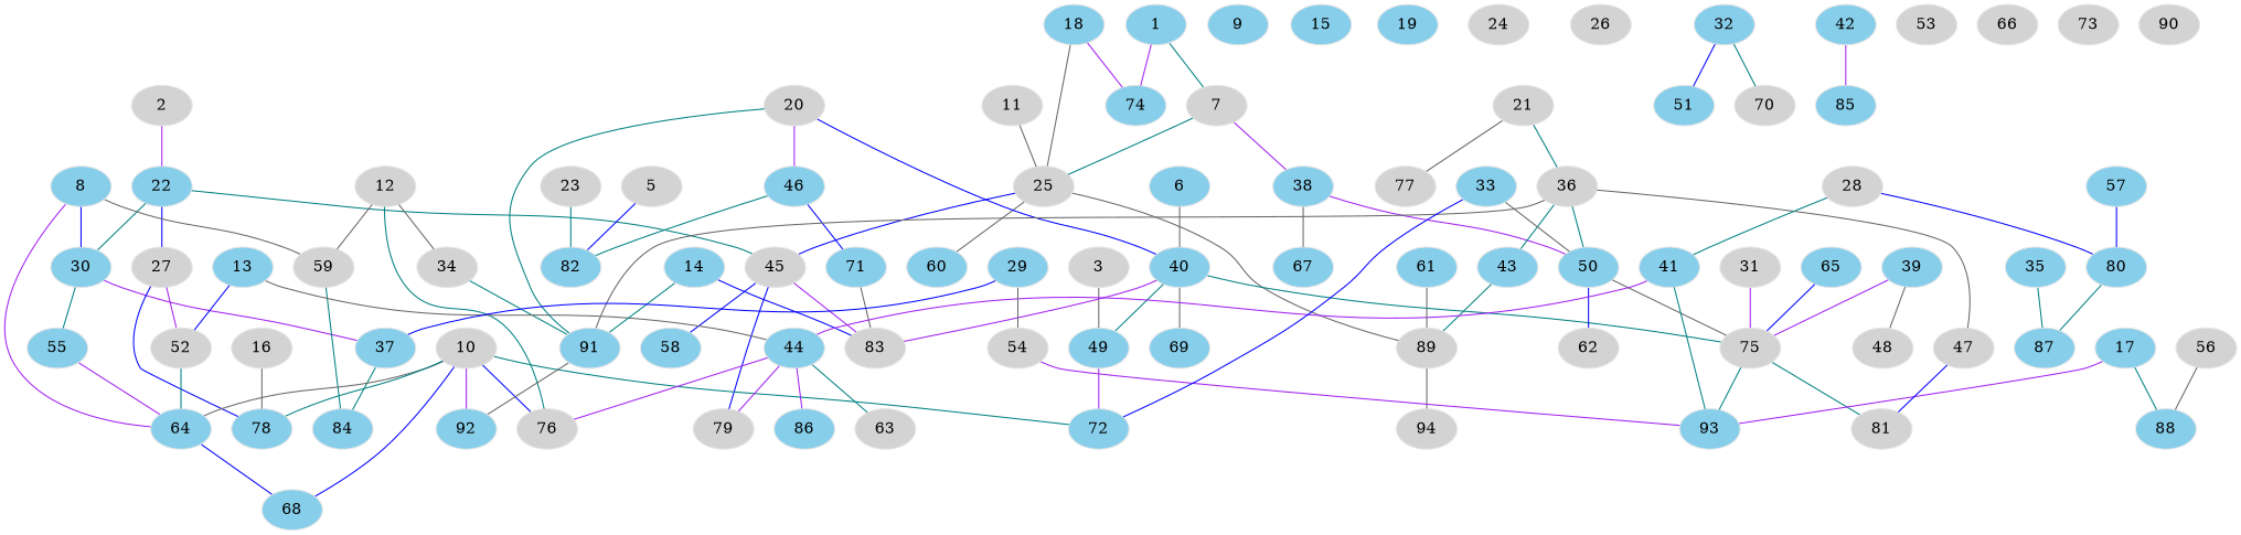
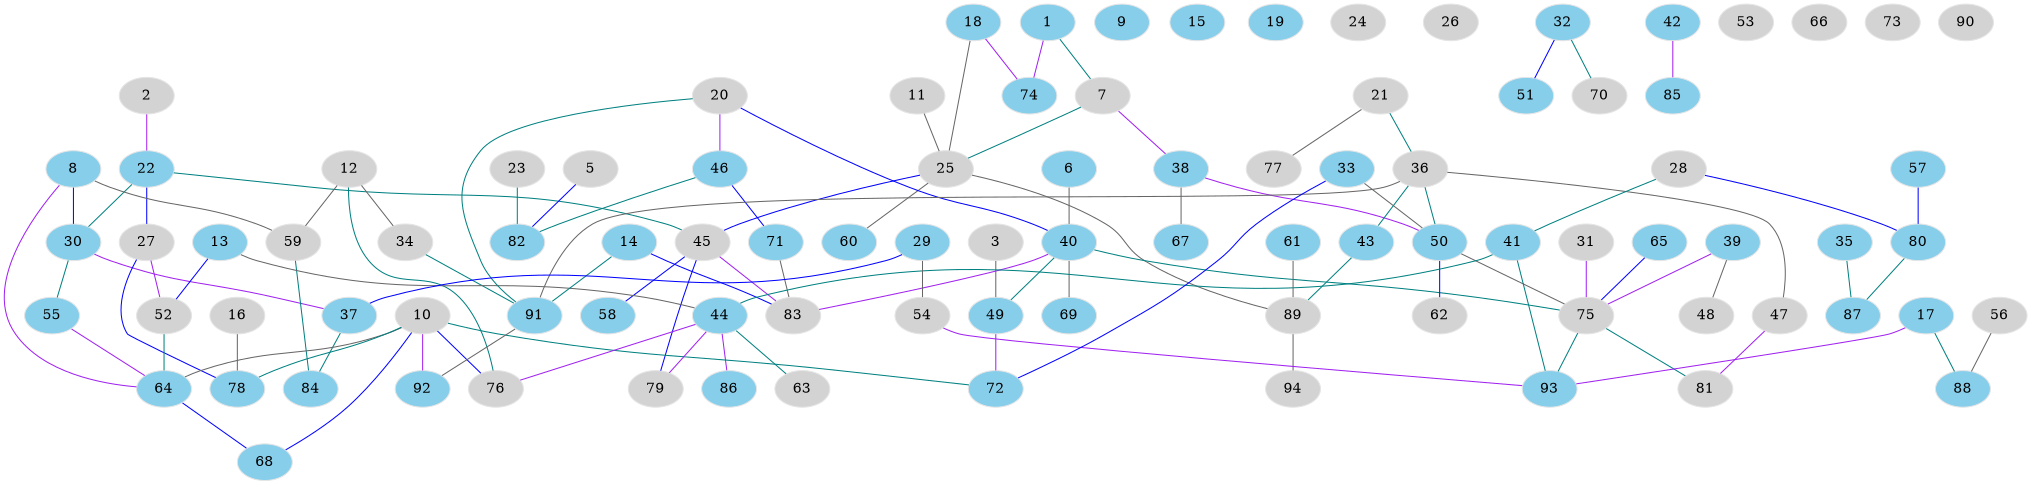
  graph {
    node [color=gray90 fillcolor=skyblue style=filled]
    edge [color=teal]
    7 [fillcolor=lightgrey]
    1
    74
    25 [fillcolor=lightgrey]
    38
    2 [fillcolor=lightgrey]
    22
    30
    27 [fillcolor=lightgrey]
    45 [fillcolor=lightgrey]
    3 [fillcolor=lightgrey]
    49
    72
    23 [fillcolor=lightgrey]
    82
    89 [fillcolor=lightgrey]
    43
    59 [fillcolor=lightgrey]
    84
    5 [fillcolor=lightgrey]
    6
    40
    83 [fillcolor=lightgrey]
    75 [fillcolor=lightgrey]
    69
    60
    50
    67
    8
    64
    37
    55
    68
    9
    10 [fillcolor=lightgrey]
    76 [fillcolor=lightgrey]
    78
    92
    11 [fillcolor=lightgrey]
    12 [fillcolor=lightgrey]
    34 [fillcolor=lightgrey]
    91
    13
    44
    52 [fillcolor=lightgrey]
    86
    63 [fillcolor=lightgrey]
    79 [fillcolor=lightgrey]
    14
    15
    16 [fillcolor=lightgrey]
    17
    88
    93
    18
    19
    20 [fillcolor=lightgrey]
    46
    71
    21 [fillcolor=lightgrey]
    36 [fillcolor=lightgrey]
    77 [fillcolor=lightgrey]
    47 [fillcolor=lightgrey]
    58
    24 [fillcolor=lightgrey]
    94 [fillcolor=lightgrey]
    26 [fillcolor=lightgrey]
    28 [fillcolor=lightgrey]
    41
    80
    87
    29
    54 [fillcolor=lightgrey]
    31 [fillcolor=lightgrey]
    81 [fillcolor=lightgrey]
    32
    51
    70 [fillcolor=lightgrey]
    33
    62 [fillcolor=lightgrey]
    35
    39
    48 [fillcolor=lightgrey]
    42
    85
    53 [fillcolor=lightgrey]
    56 [fillcolor=lightgrey]
    57
    61
    65
    66 [fillcolor=lightgrey]
    73 [fillcolor=lightgrey]
    90 [fillcolor=lightgrey]
    7 -- 25
    7 -- 38 [color=purple]
    1 -- 7
    1 -- 74 [color=purple]
    25 -- 45 [color=blue]
    25 -- 89 [color=gray40]
    25 -- 60 [color=gray40]
    38 -- 50 [color=purple]
    38 -- 67 [color=gray40]
    2 -- 22 [color=purple]
    22 -- 30
    22 -- 27 [color=blue]
    22 -- 45
    30 -- 37 [color=purple]
    30 -- 55
    27 -- 78 [color=blue]
    27 -- 52 [color=purple]
    45 -- 83 [color=purple]
    45 -- 79 [color=blue]
    45 -- 58 [color=blue]
    3 -- 49 [color=gray40]
    49 -- 72 [color=purple]
    23 -- 82
    89 -- 94 [color=gray40]
    43 -- 89
    59 -- 84
    5 -- 82 [color=blue]
    6 -- 40 [color=gray40]
    40 -- 49
    40 -- 83 [color=purple]
    40 -- 75
    40 -- 69 [color=gray40]
    75 -- 93
    75 -- 81
    50 -- 75 [color=gray40]
    50 -- 62 [color=blue]
    8 -- 30 [color=blue]
    8 -- 59 [color=gray40]
    8 -- 64 [color=purple]
    64 -- 68 [color=blue]
    37 -- 84
    55 -- 64 [color=purple]
    10 -- 72
    10 -- 64 [color=gray40]
    10 -- 68 [color=blue]
    10 -- 76 [color=blue]
    10 -- 78
    10 -- 92 [color=purple]
    11 -- 25 [color=gray40]
    12 -- 59 [color=gray40]
    12 -- 76
    12 -- 34 [color=gray40]
    34 -- 91
    91 -- 92 [color=gray40]
    13 -- 44 [color=gray40]
    13 -- 52 [color=blue]
    44 -- 76 [color=purple]
    44 -- 86 [color=purple]
    44 -- 63
    44 -- 79 [color=purple]
    52 -- 64
    14 -- 83 [color=blue]
    14 -- 91
    16 -- 78 [color=gray40]
    17 -- 88
    17 -- 93 [color=purple]
    18 -- 74 [color=purple]
    18 -- 25 [color=gray40]
    20 -- 40 [color=blue]
    20 -- 91
    20 -- 46 [color=purple]
    46 -- 82
    46 -- 71 [color=blue]
    71 -- 83 [color=gray40]
    21 -- 36
    21 -- 77 [color=gray40]
    36 -- 43
    36 -- 50
    36 -- 91 [color=gray40]
    36 -- 47 [color=gray40]
-   47 -- 81 [color=blue]
+   47 -- 81 [color=purple]
    28 -- 41
    28 -- 80 [color=blue]
-   41 -- 44 [color=purple]
+   41 -- 44
    41 -- 93
    80 -- 87
    29 -- 37 [color=blue]
    29 -- 54 [color=gray40]
    54 -- 93 [color=purple]
    31 -- 75 [color=purple]
    32 -- 51 [color=blue]
    32 -- 70
    33 -- 72 [color=blue]
    33 -- 50 [color=gray40]
    35 -- 87
    39 -- 75 [color=purple]
    39 -- 48 [color=gray40]
    42 -- 85 [color=purple]
    56 -- 88 [color=gray40]
    57 -- 80 [color=blue]
    61 -- 89 [color=gray40]
    65 -- 75 [color=blue]
  }
